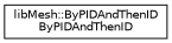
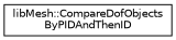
  digraph {
    rankdir=LR
-   n1 [color=black fillcolor=white fontname=Helvetica fontsize=10 height=0.2 label="libMesh::ByPIDAndThenID\lByPIDAndThenID" shape=record style=filled width=0.4]
+   n1 [color=black fillcolor=white fontname=Helvetica fontsize=10 height=0.2 label="libMesh::CompareDofObjects\lByPIDAndThenID" shape=record style=filled width=0.4]
  }
